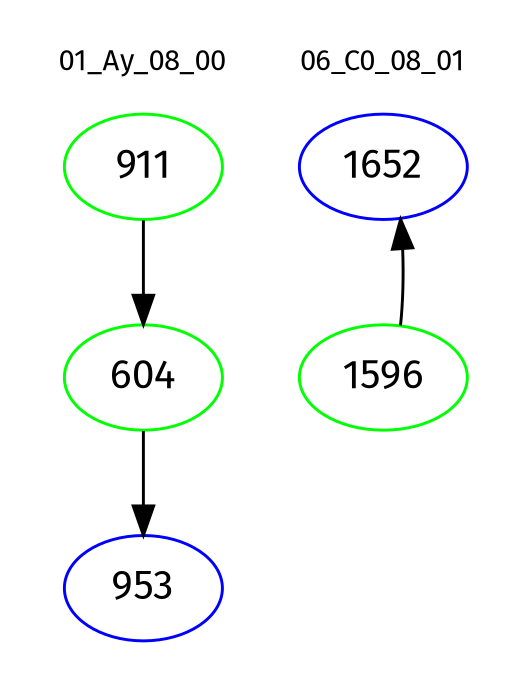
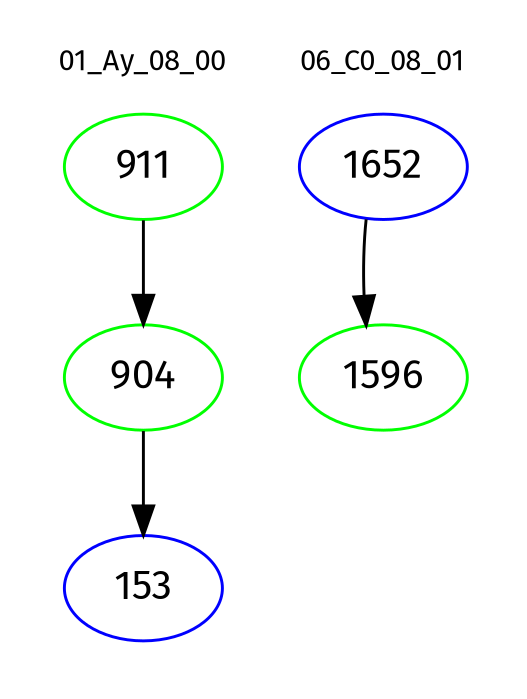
  digraph {
    fontname="Fira Sans"
    node [color=green fontname="Fira Sans"]
    edge [color=black fontname="Fira Sans"]
    n1 [label=911]
-   n2 [label=604]
-   n3 [color=blue label=953]
+   n2 [label=904]
+   n3 [color=blue label=153]
    n4 [color=blue label=1652]
    n5 [label=1596]
    subgraph cluster_1 {
      color=white
      fontsize=10
      label="01_Ay_08_00"
      n1
      n2
      n3
    }
    subgraph cluster_2 {
      color=white
      fontsize=10
      label="06_C0_08_01"
      n4
      n5
    }
    n1 -> n2
    n2 -> n3
-   n5 -> n4
+   n4 -> n5
  }
